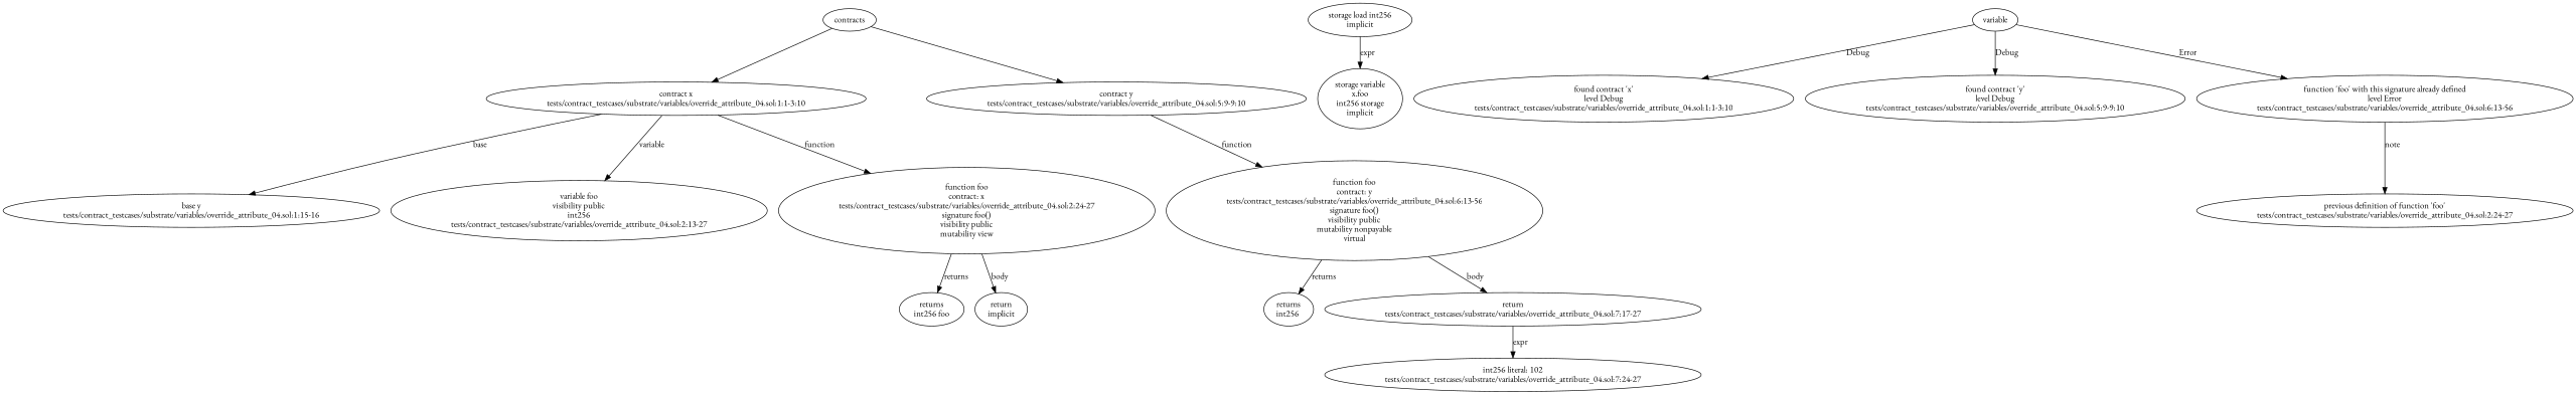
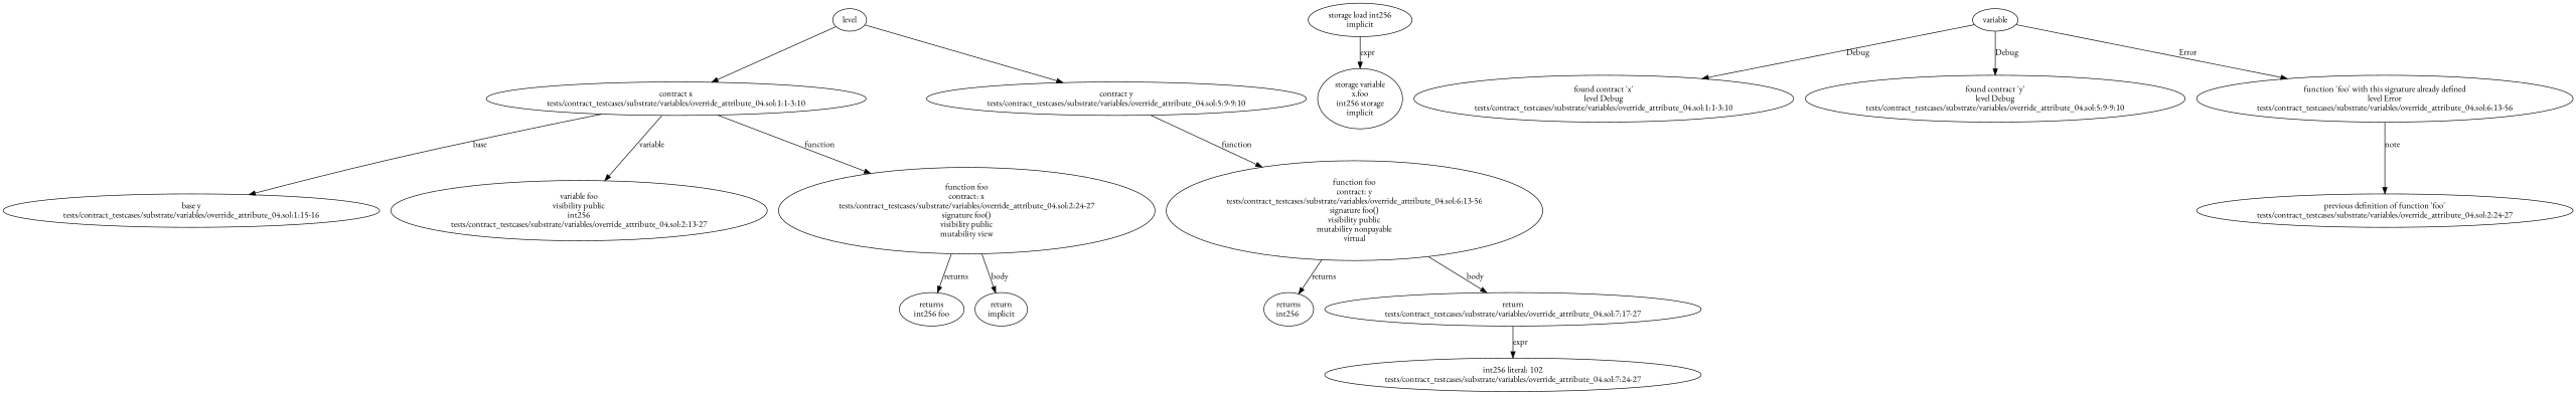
  strict digraph {
    fontname="EB Garamond"
    node [fontname="EB Garamond"]
    edge [fontname="EB Garamond"]
    n1 [label="contract x\ntests/contract_testcases/substrate/variables/override_attribute_04.sol:1:1-3:10"]
    n2 [label="base y\ntests/contract_testcases/substrate/variables/override_attribute_04.sol:1:15-16"]
    n3 [label="variable foo\nvisibility public\nint256\ntests/contract_testcases/substrate/variables/override_attribute_04.sol:2:13-27"]
    n4 [label="function foo\ncontract: x\ntests/contract_testcases/substrate/variables/override_attribute_04.sol:2:24-27\nsignature foo()\nvisibility public\nmutability view"]
    n5 [label="returns\nint256 foo"]
    n6 [label="return\nimplicit"]
    n7 [label="storage load int256\nimplicit"]
    n8 [label="storage variable\nx.foo\nint256 storage\nimplicit"]
    n9 [label="contract y\ntests/contract_testcases/substrate/variables/override_attribute_04.sol:5:9-9:10"]
    n10 [label="function foo\ncontract: y\ntests/contract_testcases/substrate/variables/override_attribute_04.sol:6:13-56\nsignature foo()\nvisibility public\nmutability nonpayable\nvirtual"]
    n11 [label="returns\nint256 "]
    n12 [label="return\ntests/contract_testcases/substrate/variables/override_attribute_04.sol:7:17-27"]
    n13 [label="int256 literal: 102\ntests/contract_testcases/substrate/variables/override_attribute_04.sol:7:24-27"]
    n14 [label="found contract 'x'\nlevel Debug\ntests/contract_testcases/substrate/variables/override_attribute_04.sol:1:1-3:10"]
    n15 [label="found contract 'y'\nlevel Debug\ntests/contract_testcases/substrate/variables/override_attribute_04.sol:5:9-9:10"]
    n16 [label="function 'foo' with this signature already defined\nlevel Error\ntests/contract_testcases/substrate/variables/override_attribute_04.sol:6:13-56"]
    n17 [label="previous definition of function 'foo'\ntests/contract_testcases/substrate/variables/override_attribute_04.sol:2:24-27"]
-   contracts
+   contracts [label=level]
    n19 [label=variable]
    n1 -> n2 [label=base]
    n1 -> n3 [label=variable]
    n1 -> n4 [label=function]
    n4 -> n5 [label=returns]
    n4 -> n6 [label=body]
    n7 -> n8 [label=expr]
    n9 -> n10 [label=function]
    n10 -> n11 [label=returns]
    n10 -> n12 [label=body]
    n12 -> n13 [label=expr]
    n16 -> n17 [label=note]
    contracts -> n1
    contracts -> n9
    n19 -> n14 [label=Debug]
    n19 -> n15 [label=Debug]
    n19 -> n16 [label=Error]
  }
